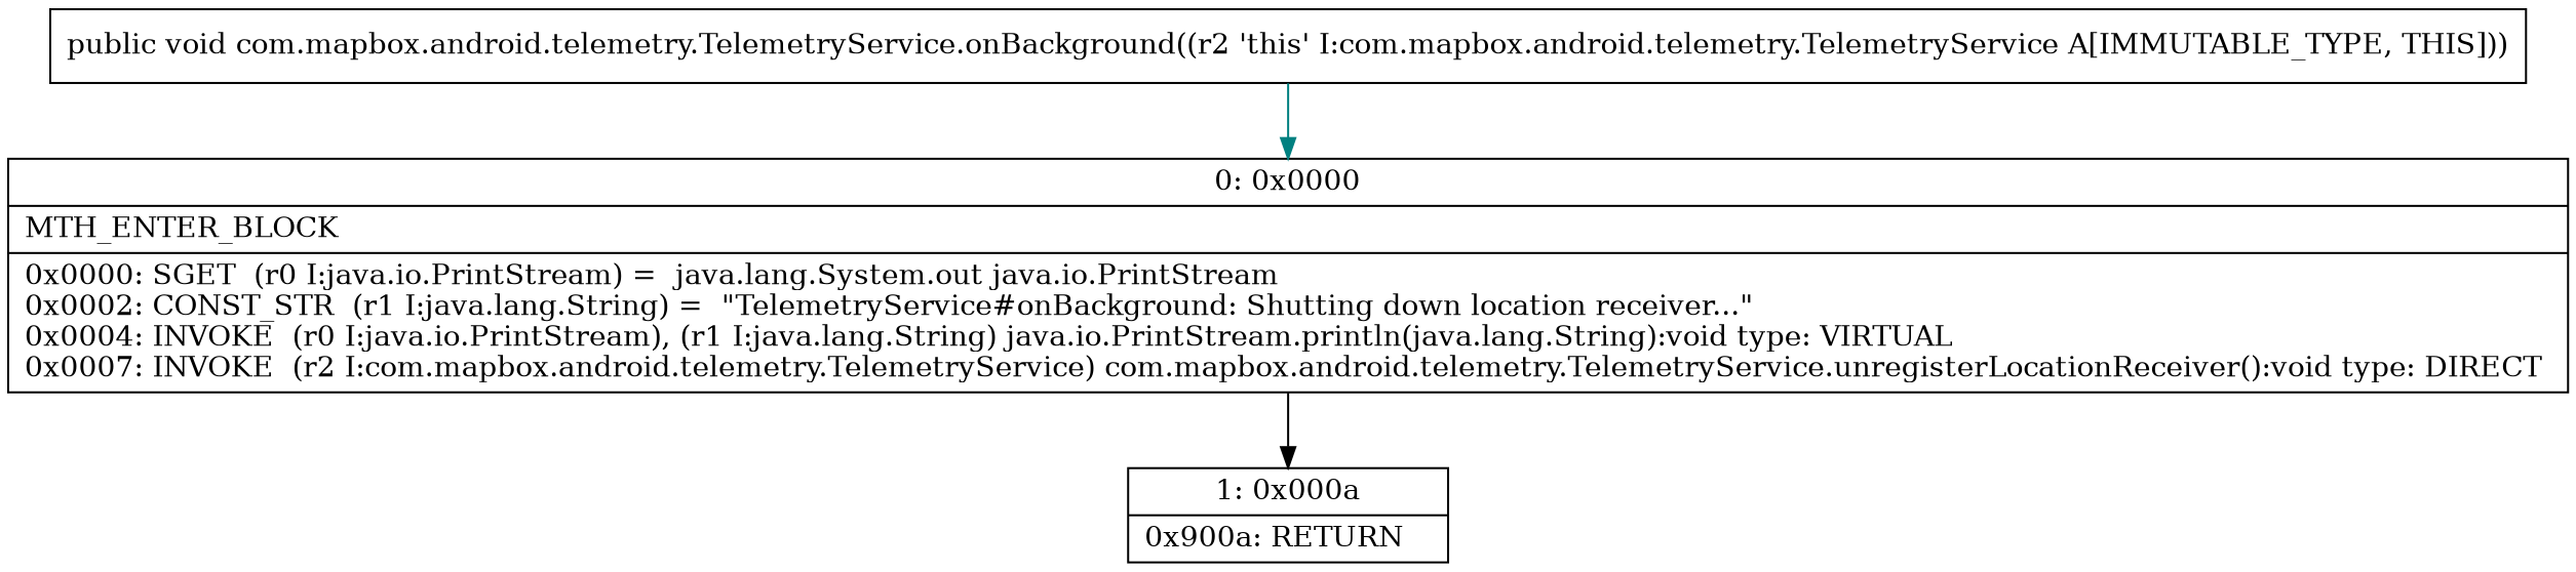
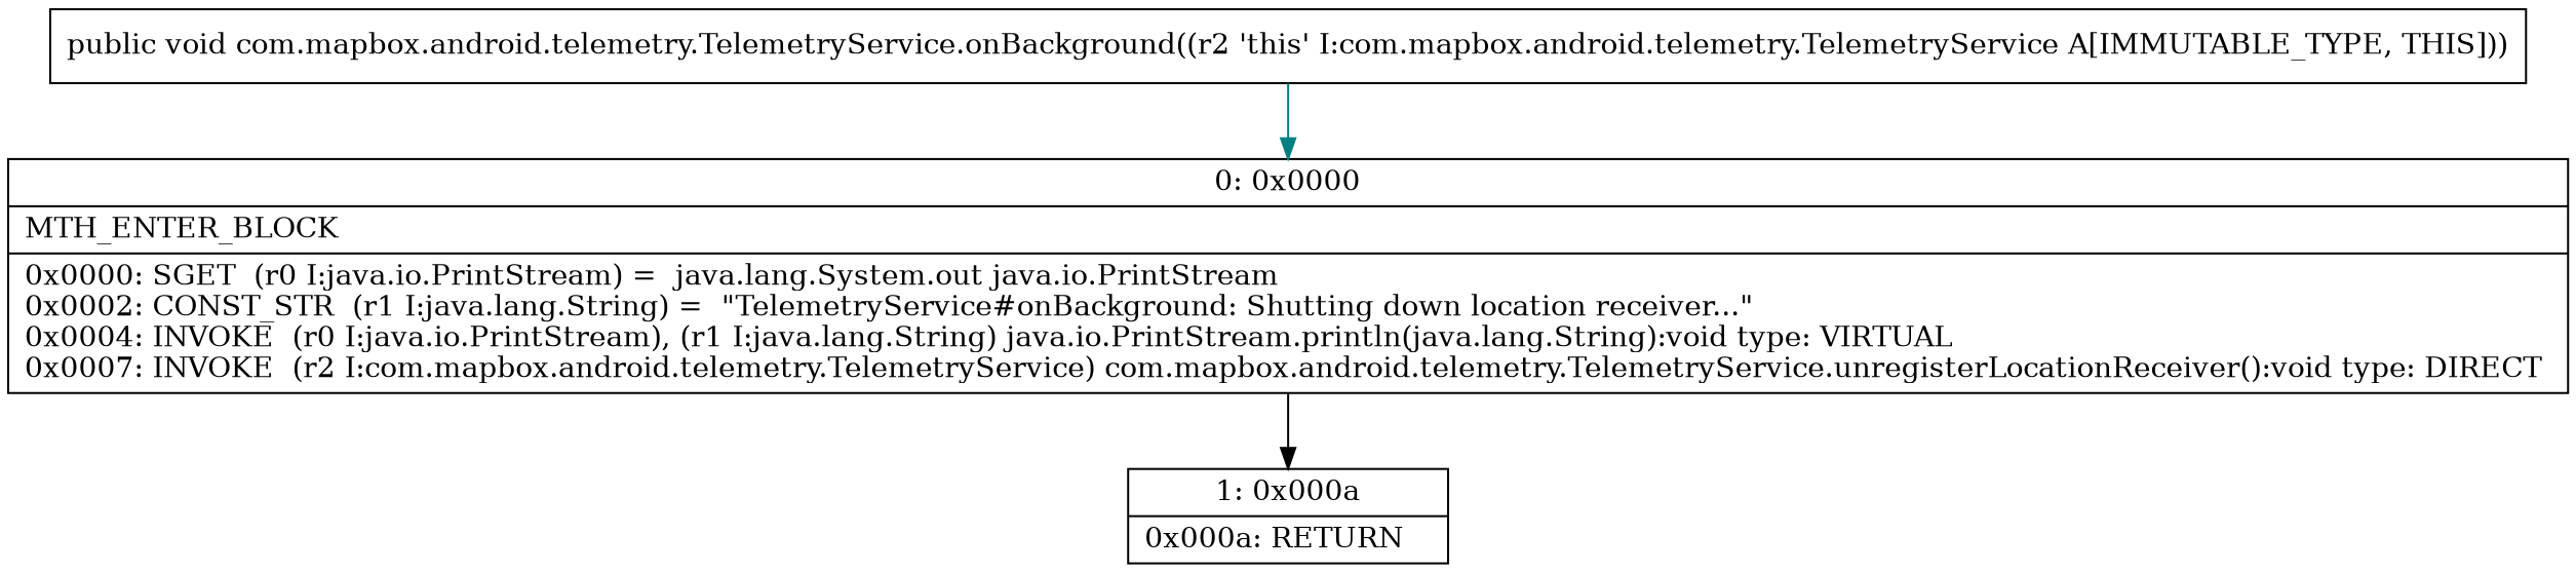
  digraph {
    node [shape=record]
    n1 [label="{0\:\ 0x0000|MTH_ENTER_BLOCK\l|0x0000: SGET  (r0 I:java.io.PrintStream) =  java.lang.System.out java.io.PrintStream \l0x0002: CONST_STR  (r1 I:java.lang.String) =  \"TelemetryService#onBackground: Shutting down location receiver...\" \l0x0004: INVOKE  (r0 I:java.io.PrintStream), (r1 I:java.lang.String) java.io.PrintStream.println(java.lang.String):void type: VIRTUAL \l0x0007: INVOKE  (r2 I:com.mapbox.android.telemetry.TelemetryService) com.mapbox.android.telemetry.TelemetryService.unregisterLocationReceiver():void type: DIRECT \l}"]
-   n2 [label="{1\:\ 0x000a|0x900a: RETURN   \l}"]
+   n2 [label="{1\:\ 0x000a|0x000a: RETURN   \l}"]
    n3 [label="{public void com.mapbox.android.telemetry.TelemetryService.onBackground((r2 'this' I:com.mapbox.android.telemetry.TelemetryService A[IMMUTABLE_TYPE, THIS])) }"]
    n1 -> n2 [color=black]
    n3 -> n1 [color=teal]
  }
